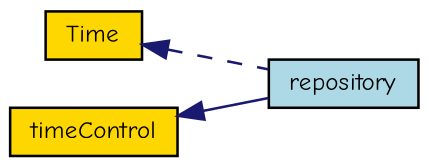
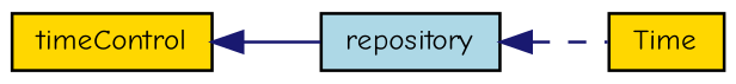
  digraph {
    fontname="Comic Neue"
    rankdir=LR
    node [color=black fillcolor=gold fontname="Comic Neue" fontsize=10 shape=record style=filled]
    edge [color=midnightblue dir=back fontname="Comic Neue" fontsize=10 labelfontname=Helvetica labelfontsize=10]
    n1 [fontcolor=black height=0.2 label=Time width=0.4]
    n2 [fillcolor=lightblue height=0.2 label=repository width=0.4]
    n3 [height=0.2 label=timeControl width=0.4]
-   n1 -> n2 [style=dashed]
+   n2 -> n1 [style=dashed]
    n3 -> n2 [style=solid]
  }
